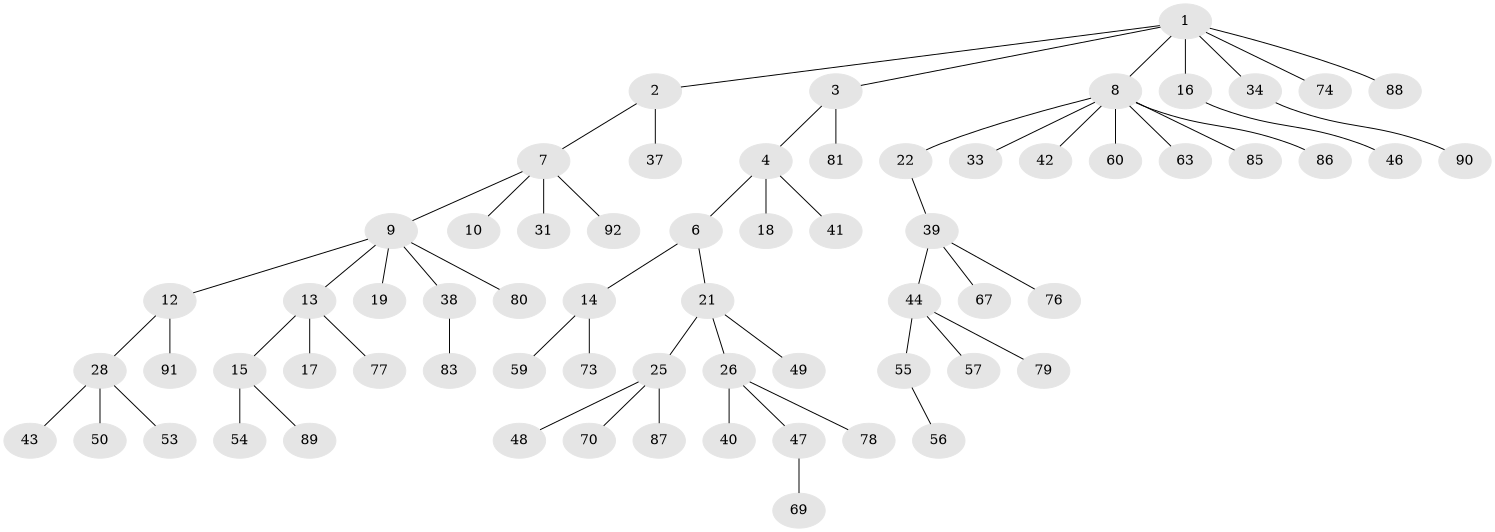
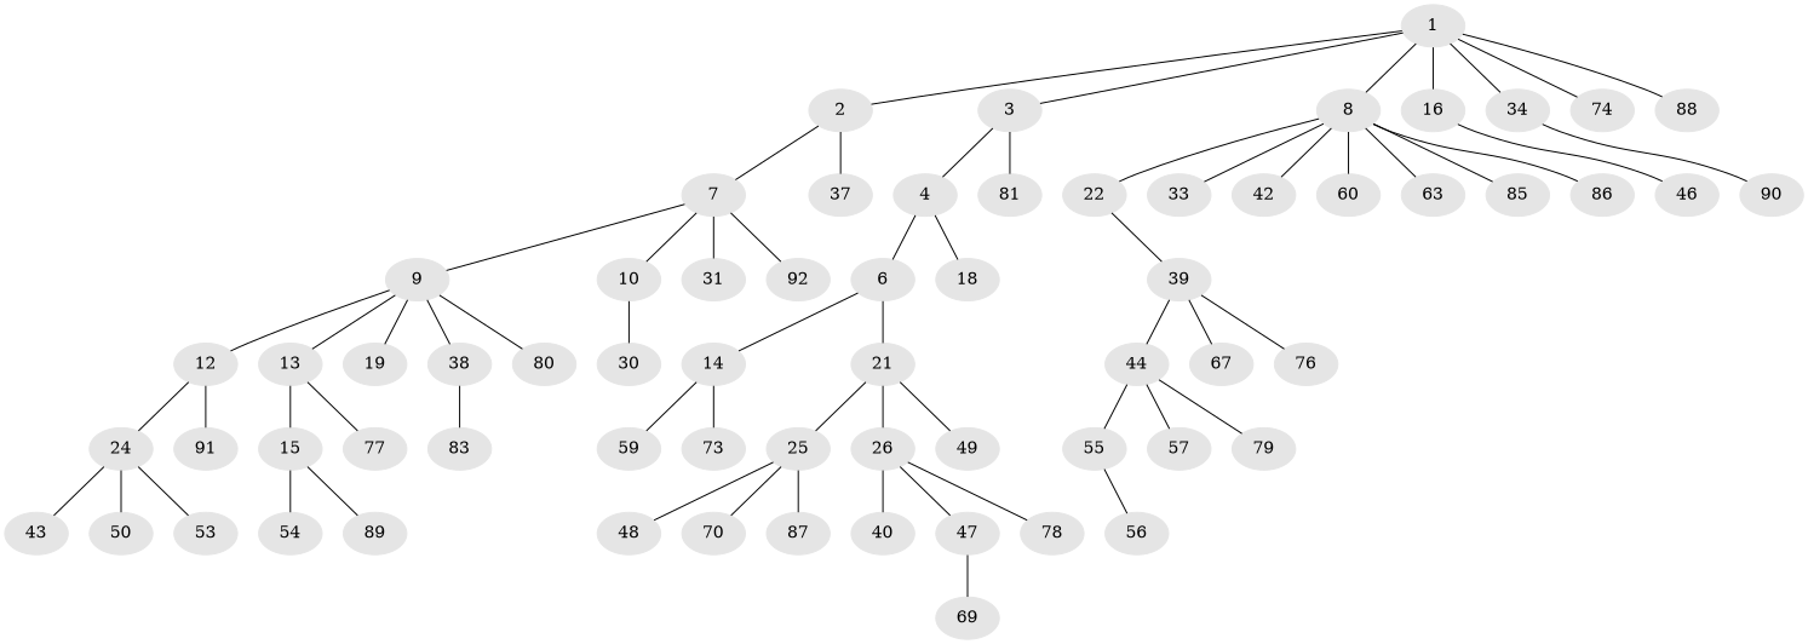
  graph {
    node [color=gray90 style=filled]
    1 [super="+5"]
    2
    3 [super="+72"]
    8 [super="+11"]
    16
    34
    74
    88
    7 [super="+29"]
    37 [super="+68"]
    4
    81
    22 [super="+32"]
    33
    42
    60
    63
    85
    86
    46
    90
    9 [super="+35"]
    10 [super="+45"]
    31
    92
    6 [super="+75"]
    18 [super="+20"]
-   41
    14 [super="+58"]
    21 [super="+23"]
    59 [super="+66"]
    n32 [label=73]
    25 [super="+27"]
    26 [super="+64"]
    49 [super="+84"]
    12 [super="+52"]
    13 [super="+61"]
    19 [super="+28"]
    38 [super="+73"]
    80
+   30
    39 [super="+51"]
-   24 [super="+36" label=28]
+   24 [super="+36"]
    91
    15 [super="+82"]
-   17
    77
    83
    43 [super="+71"]
    50
    53
    54
    89
    48
    70
    87
    40
    47 [super="+65"]
    78
    44 [super="+62"]
    67
    76
    69
    55
    57
    79
    56
    1 -- 2
    1 -- 3
    1 -- 8
    1 -- 16
    1 -- 34
    1 -- 74
    1 -- 88
    2 -- 7
    2 -- 37
    3 -- 4
    3 -- 81
    8 -- 22
    8 -- 33
    8 -- 42
    8 -- 60
    8 -- 63
    8 -- 85
    8 -- 86
    16 -- 46
    34 -- 90
    7 -- 9
    7 -- 10
    7 -- 31
    7 -- 92
    4 -- 6
    4 -- 18
-   4 -- 41
    22 -- 39
    9 -- 12
    9 -- 13
    9 -- 19
    9 -- 38
    9 -- 80
+   10 -- 30
    6 -- 14
    6 -- 21
    14 -- 59
    14 -- n32
    21 -- 25
    21 -- 26
    21 -- 49
    25 -- 48
    25 -- 70
    25 -- 87
    26 -- 40
    26 -- 47
    26 -- 78
    12 -- 24
    12 -- 91
    13 -- 15
-   13 -- 17
    13 -- 77
    38 -- 83
    39 -- 44
    39 -- 67
    39 -- 76
    24 -- 43
    24 -- 50
    24 -- 53
    15 -- 54
    15 -- 89
    47 -- 69
    44 -- 55
    44 -- 57
    44 -- 79
    55 -- 56
  }
